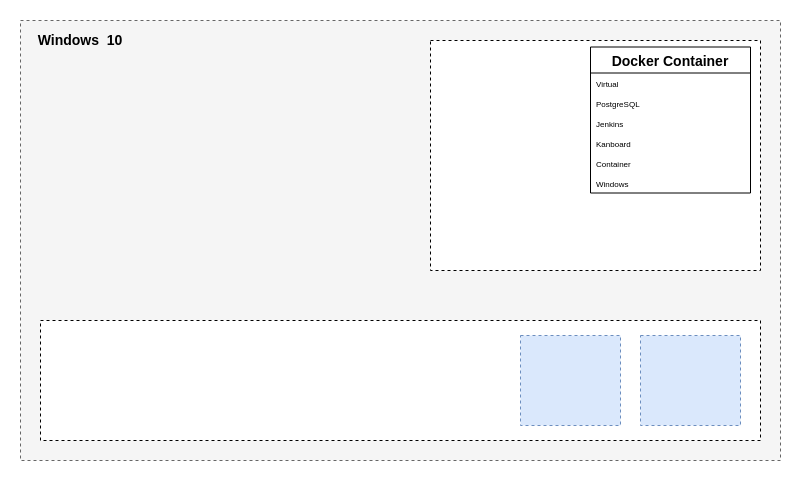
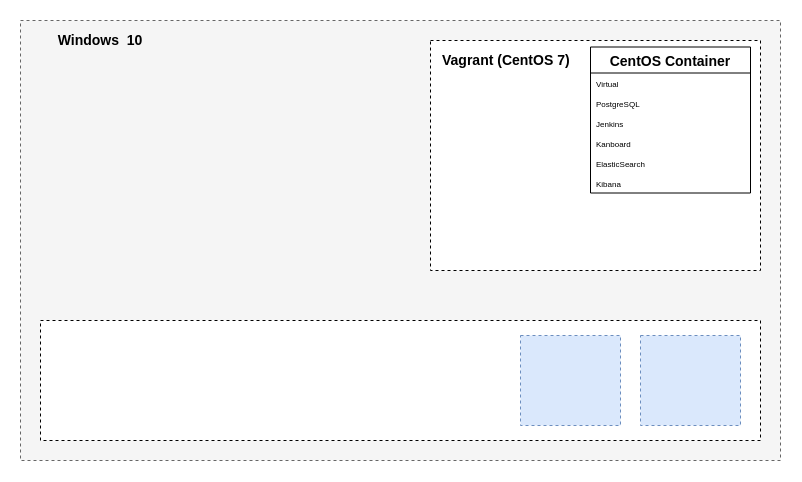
  <mxCell id="0" />
  <mxCell id="1" parent="0" />
  <mxCell id="2" value="" style="rounded=0;whiteSpace=wrap;html=1;dashed=1;fillColor=#f5f5f5;strokeColor=#666666;fontColor=#333333;" parent="1" vertex="1"><mxGeometry x="20" y="20" width="760" height="440" as="geometry" /></mxCell>
  <mxCell id="3" value="" style="rounded=0;whiteSpace=wrap;html=1;dashed=1;" parent="1" vertex="1"><mxGeometry x="430" y="40" width="330" height="230" as="geometry" /></mxCell>
- <mxCell id="5" value="&lt;font style=&quot;font-size: 14px&quot;&gt;Windows&amp;nbsp; 10&lt;/font&gt;" style="text;html=1;strokeColor=none;fillColor=none;align=center;verticalAlign=middle;whiteSpace=wrap;rounded=0;dashed=1;fontStyle=1" parent="1" vertex="1"><mxGeometry x="30" y="30" width="100" height="20" as="geometry" /></mxCell>
+ <mxCell id="4" value="&lt;font style=&quot;font-size: 14px&quot;&gt;Vagrant (CentOS 7)&lt;/font&gt;" style="text;html=1;strokeColor=none;fillColor=none;align=left;verticalAlign=middle;whiteSpace=wrap;rounded=0;dashed=1;fontStyle=1" parent="1" vertex="1"><mxGeometry x="440" y="50" width="150" height="20" as="geometry" /></mxCell>
+ <mxCell id="5" value="&lt;font style=&quot;font-size: 14px&quot;&gt;Windows&amp;nbsp; 10&lt;/font&gt;" style="text;html=1;strokeColor=none;fillColor=none;align=center;verticalAlign=middle;whiteSpace=wrap;rounded=0;dashed=1;fontStyle=1" parent="1" vertex="1"><mxGeometry x="50" y="30" width="100" height="20" as="geometry" /></mxCell>
  <mxCell id="6" value="" style="rounded=0;whiteSpace=wrap;html=1;dashed=1;" parent="1" vertex="1"><mxGeometry x="40" y="320" width="720" height="120" as="geometry" /></mxCell>
  <mxCell id="7" value="" style="rounded=0;whiteSpace=wrap;html=1;dashed=1;align=left;fillColor=#dae8fc;strokeColor=#6c8ebf;" parent="1" vertex="1"><mxGeometry x="640" y="335" width="100" height="90" as="geometry" /></mxCell>
  <mxCell id="8" value="" style="shape=image;verticalLabelPosition=bottom;labelBackgroundColor=#ffffff;verticalAlign=top;aspect=fixed;imageAspect=0;image=https://blog.jbcnconf.com/wp-content/uploads/2020/06/Kubernetes-logo-1.png;labelBorderColor=#000000;" parent="1" vertex="1"><mxGeometry x="431" y="80" width="96.72" height="64.73" as="geometry" /></mxCell>
  <mxCell id="9" value="" style="rounded=0;whiteSpace=wrap;html=1;dashed=1;align=left;fillColor=#dae8fc;strokeColor=#6c8ebf;" parent="1" vertex="1"><mxGeometry x="520" y="335" width="100" height="90" as="geometry" /></mxCell>
  <mxCell id="10" value="" style="shape=image;verticalLabelPosition=bottom;labelBackgroundColor=#ffffff;verticalAlign=top;aspect=fixed;imageAspect=0;image=https://upload.wikimedia.org/wikipedia/commons/thumb/9/9a/Visual_Studio_Code_1.35_icon.svg/1200px-Visual_Studio_Code_1.35_icon.svg.png;" parent="1" vertex="1"><mxGeometry x="130" y="60" width="70" height="70" as="geometry" /></mxCell>
  <mxCell id="11" value="" style="shape=image;verticalLabelPosition=bottom;labelBackgroundColor=#ffffff;verticalAlign=top;aspect=fixed;imageAspect=0;image=https://upload.wikimedia.org/wikipedia/en/thumb/9/98/Microsoft_Edge_logo_%282019%29.svg/1200px-Microsoft_Edge_logo_%282019%29.svg.png;" parent="1" vertex="1"><mxGeometry x="40" y="60" width="70" height="70" as="geometry" /></mxCell>
  <mxCell id="12" value="" style="shape=image;verticalLabelPosition=bottom;labelBackgroundColor=#ffffff;verticalAlign=top;aspect=fixed;imageAspect=0;image=https://upload.wikimedia.org/wikipedia/commons/thumb/9/9c/IntelliJ_IDEA_Icon.svg/1200px-IntelliJ_IDEA_Icon.svg.png;" parent="1" vertex="1"><mxGeometry x="220" y="57.5" width="75" height="75" as="geometry" /></mxCell>
  <mxCell id="13" value="" style="shape=image;verticalLabelPosition=bottom;labelBackgroundColor=#ffffff;verticalAlign=top;aspect=fixed;imageAspect=0;image=https://miro.medium.com/max/373/1*DbdVXy9_6uJVe8q1NOYVfg.png;" vertex="1" parent="1"><mxGeometry x="440" y="132.5" width="80.5" height="60" as="geometry" /></mxCell>
- <mxCell id="14" value="Docker Container" style="swimlane;fontStyle=1;childLayout=stackLayout;horizontal=1;startSize=26;horizontalStack=0;resizeParent=1;resizeParentMax=0;resizeLast=0;collapsible=1;marginBottom=0;align=center;fontSize=14;" parent="1" vertex="1"><mxGeometry x="590" y="46.5" width="160" height="146" as="geometry" /></mxCell>
+ <mxCell id="14" value="CentOS Container" style="swimlane;fontStyle=1;childLayout=stackLayout;horizontal=1;startSize=26;horizontalStack=0;resizeParent=1;resizeParentMax=0;resizeLast=0;collapsible=1;marginBottom=0;align=center;fontSize=14;" parent="1" vertex="1"><mxGeometry x="590" y="46.5" width="160" height="146" as="geometry" /></mxCell>
  <mxCell id="15" value="Virtual" style="text;strokeColor=none;fillColor=none;spacingLeft=4;spacingRight=4;overflow=hidden;rotatable=0;points=[[0,0.5],[1,0.5]];portConstraint=eastwest;fontSize=8;" parent="14" vertex="1"><mxGeometry y="26" width="160" height="20" as="geometry" /></mxCell>
  <mxCell id="16" value="PostgreSQL" style="text;strokeColor=none;fillColor=none;spacingLeft=4;spacingRight=4;overflow=hidden;rotatable=0;points=[[0,0.5],[1,0.5]];portConstraint=eastwest;fontSize=8;" vertex="1" parent="14"><mxGeometry y="46" width="160" height="20" as="geometry" /></mxCell>
  <mxCell id="17" value="Jenkins" style="text;strokeColor=none;fillColor=none;spacingLeft=4;spacingRight=4;overflow=hidden;rotatable=0;points=[[0,0.5],[1,0.5]];portConstraint=eastwest;fontSize=8;" vertex="1" parent="14"><mxGeometry y="66" width="160" height="20" as="geometry" /></mxCell>
  <mxCell id="18" value="Kanboard" style="text;strokeColor=none;fillColor=none;spacingLeft=4;spacingRight=4;overflow=hidden;rotatable=0;points=[[0,0.5],[1,0.5]];portConstraint=eastwest;fontSize=8;" vertex="1" parent="14"><mxGeometry y="86" width="160" height="20" as="geometry" /></mxCell>
- <mxCell id="19" value="Container" style="text;strokeColor=none;fillColor=none;spacingLeft=4;spacingRight=4;overflow=hidden;rotatable=0;points=[[0,0.5],[1,0.5]];portConstraint=eastwest;fontSize=8;" vertex="1" parent="14"><mxGeometry y="106" width="160" height="20" as="geometry" /></mxCell>
- <mxCell id="20" value="Windows" style="text;strokeColor=none;fillColor=none;spacingLeft=4;spacingRight=4;overflow=hidden;rotatable=0;points=[[0,0.5],[1,0.5]];portConstraint=eastwest;fontSize=8;" vertex="1" parent="14"><mxGeometry y="126" width="160" height="20" as="geometry" /></mxCell>
+ <mxCell id="19" value="ElasticSearch" style="text;strokeColor=none;fillColor=none;spacingLeft=4;spacingRight=4;overflow=hidden;rotatable=0;points=[[0,0.5],[1,0.5]];portConstraint=eastwest;fontSize=8;" vertex="1" parent="14"><mxGeometry y="106" width="160" height="20" as="geometry" /></mxCell>
+ <mxCell id="20" value="Kibana" style="text;strokeColor=none;fillColor=none;spacingLeft=4;spacingRight=4;overflow=hidden;rotatable=0;points=[[0,0.5],[1,0.5]];portConstraint=eastwest;fontSize=8;" vertex="1" parent="14"><mxGeometry y="126" width="160" height="20" as="geometry" /></mxCell>
